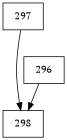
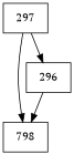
  digraph {
    compound=true
    concentrate=true
    fontname="PT Serif"
    rankdir=TB
    node [fontname="PT Serif" shape=box]
    edge [fontname="PT Serif"]
-   n1 [label=298]
+   n1 [label=798]
    n2 [label=297]
    n3 [label=296]
    n2 -> n1
+   n2 -> n3
    n3 -> n1
  }
